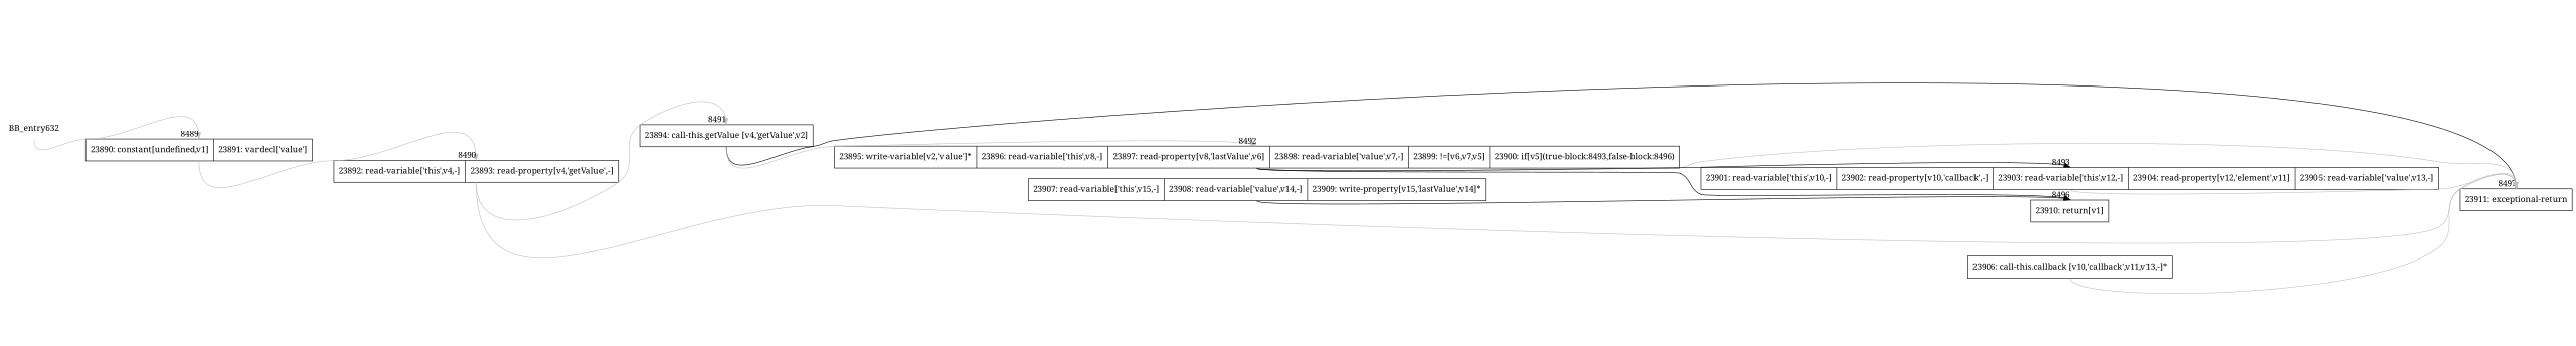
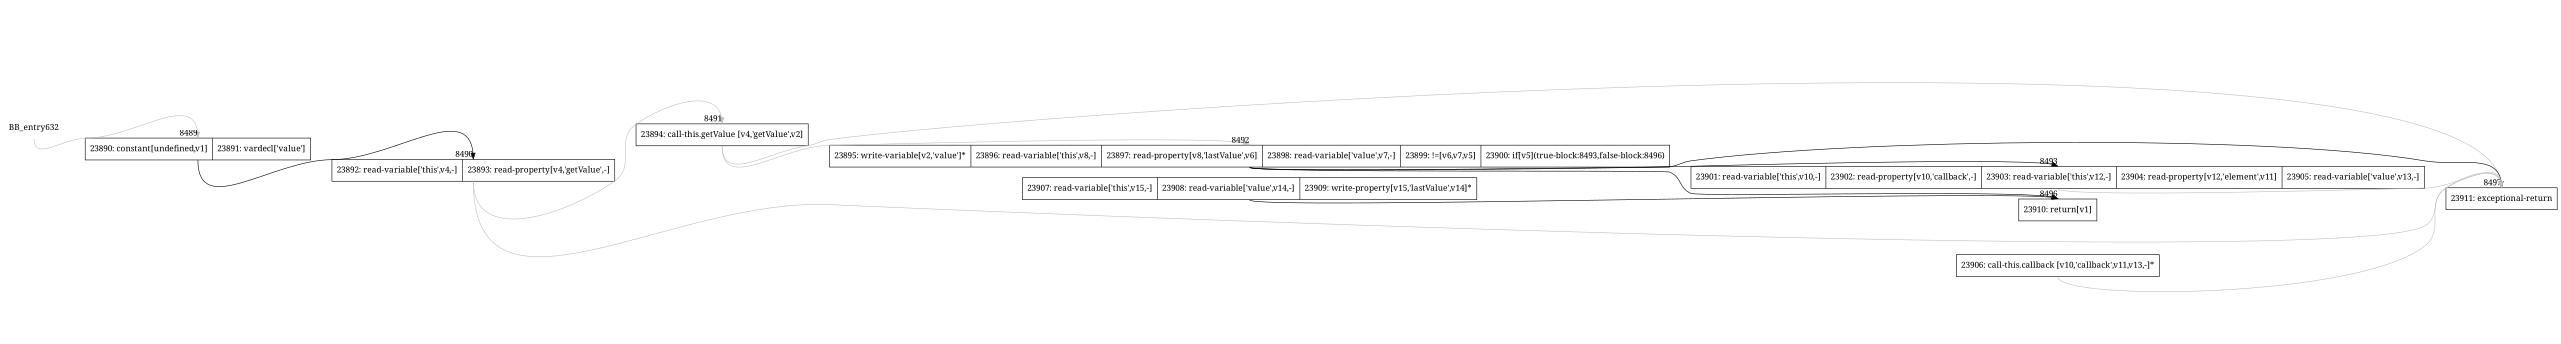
  digraph {
    fontname="Noto Serif"
    rankdir=LR
    node [fontname="Noto Serif" shape=record]
    edge [color=gray fontname="Noto Serif" headport=n tailport=s]
    BB_entry632 [shape=none]
    n2 [label="{23890: constant[undefined,v1]|23891: vardecl['value']}"]
    n3 [label="{23892: read-variable['this',v4,-]|23893: read-property[v4,'getValue',-]}"]
    n4 [label="{23894: call-this.getValue [v4,'getValue',v2]}"]
    n5 [label="{23911: exceptional-return}"]
    n6 [label="{23895: write-variable[v2,'value']*|23896: read-variable['this',v8,-]|23897: read-property[v8,'lastValue',v6]|23898: read-variable['value',v7,-]|23899: !=[v6,v7,v5]|23900: if[v5](true-block:8493,false-block:8496)}"]
    n7 [label="{23901: read-variable['this',v10,-]|23902: read-property[v10,'callback',-]|23903: read-variable['this',v12,-]|23904: read-property[v12,'element',v11]|23905: read-variable['value',v13,-]}"]
    n8 [label="{23910: return[v1]}"]
    n9 [label="{23906: call-this.callback [v10,'callback',v11,v13,-]*}"]
    n10 [label="{23907: read-variable['this',v15,-]|23908: read-variable['value',v14,-]|23909: write-property[v15,'lastValue',v14]*}"]
    BB_entry632 -> n2 [headlabel="    8489"]
-   n2 -> n3 [headlabel="      8490"]
+   n2 -> n3 [headlabel="      8490" color=""]
    n3 -> n4 [headlabel="      8491"]
    n3 -> n5 [headlabel="      8497"]
-   n4 -> n5 [color=black]
+   n4 -> n5
    n4 -> n6 [headlabel="      8492"]
-   n6 -> n5
+   n6 -> n5 [color=black]
    n6 -> n7 [headlabel="      8493" color=""]
    n6 -> n8 [headlabel="      8496" color=""]
    n7 -> n5
    n9 -> n5
    n10 -> n8 [color=""]
  }
